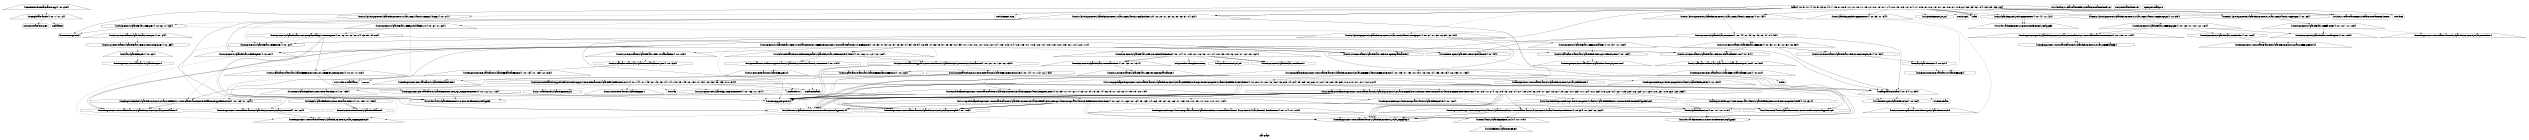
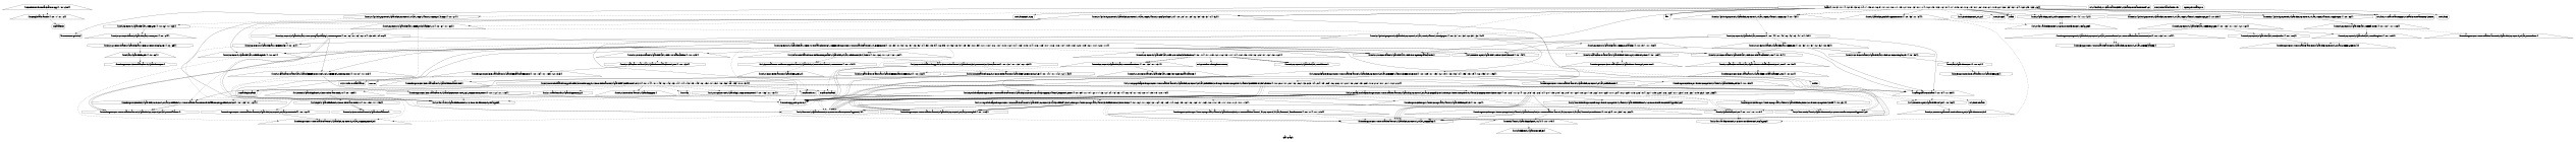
  digraph {
    label="Call Graph"
    node [shape=octagon]
    edge [color=black style=solid tailport=s0]
    n1 [label="{__cxx_global_var_init|{<s0>1|<s1>2}}" shape=trapezium]
-   n2 [label="{_ZNSt8ios_base4InitC1Ev}" shape=Mrecord]
    n3 [label="{__cxa_atexit}" shape=Mrecord]
    n4 [label="{_ZSt4moveIRSt4lessISt4pairIiiEEEONSt16remove_referenceIT_E4typeEOS6_}"]
    n5 [label="{llvm.memset.p0i8.i64}" shape=Mrecord]
    n6 [label="{_ZNK9__gnu_cxx17__normal_iteratorIPSt4pairIiiESt6vectorIS2_SaIS2_EEEplEl|{<s0>176}}"]
    n7 [label="{_ZN9__gnu_cxx17__normal_iteratorIPSt4pairIiiESt6vectorIS2_SaIS2_EEEC2ERKS3_}" shape=trapezium]
    n8 [label="{llvm.memcpy.p0i8.p0i8.i64}" shape=Mrecord]
    n9 [label="{_ZNKSt6vectorISt4pairIiiESaIS1_EE3endEv|{<s0>186}}"]
    n10 [label="{_ZN9__gnu_cxx17__normal_iteratorIPKSt4pairIiiESt6vectorIS2_SaIS2_EEEC2ERKS4_}" shape=trapezium]
    n11 [label="{_ZNSolsEPFRSoS_E}" shape=Mrecord]
    n12 [label="{_ZN9__gnu_cxx5__ops15_Iter_comp_iterISt4lessISt4pairIiiEEEC2ES5_|{<s0>199}}" shape=trapezium]
    n13 [label="{_ZNSt12_Vector_baseISt4pairIiiESaIS1_EE19_M_get_Tp_allocatorEv}"]
    n14 [label="{_GLOBAL__sub_I_marcina_0_0.cpp|{<s0>238}}" shape=trapezium]
    n15 [label="{_ZNSt12_Vector_baseISt4pairIiiESaIS1_EE13_M_deallocateEPS1_m|{<s0>57}}"]
    n16 [label="{_ZNSt16allocator_traitsISaISt4pairIiiEEE10deallocateERS2_PS1_m|{<s0>59}}" shape=trapezium]
    n17 [label="{_ZN9__gnu_cxx13new_allocatorISt4pairIiiEE10deallocateEPS2_m|{<s0>60}}" shape=trapezium]
    n18 [label="{_ZdlPv}" shape=Mrecord]
    n19 [label="{_ZNSt6vectorISt4pairIiiESaIS1_EEC2Ev|{<s0>62|<s1>63}}"]
    n20 [label="{_ZNSt12_Vector_baseISt4pairIiiESaIS1_EEC2Ev|{<s0>64}}" shape=trapezium]
    n21 [label="{__clang_call_terminate|{<s0>54|<s1>55}}" shape=trapezium]
    n22 [label="{_ZNSt12_Vector_baseISt4pairIiiESaIS1_EE12_Vector_implC2Ev|{<s0>65}}"]
    n23 [label="{_ZSt9terminatev}" shape=Mrecord]
    n24 [label="{_ZSt8_DestroyIPSt4pairIiiEEvT_S3_|{<s0>56}}"]
    n25 [label="{_ZNSaISt4pairIiiEEC2Ev|{<s0>66}}" shape=trapezium]
+   n26 [label="{__cxa_begin_catch}" shape=Mrecord]
    n27 [label="{_ZSt9push_heapIN9__gnu_cxx17__normal_iteratorIPSt4pairIiiESt6vectorIS3_SaIS3_EEEESt4lessIS3_EEvT_SB_T0_|{<s0>69|<s1>70|<s2>71|<s3>72|<s4>73|<s5>74|<s6>75|<s7>76|<s8>77|<s9>78|<s10>79}}" shape=trapezium]
    n28 [label="{_ZN9__gnu_cxx5__ops14_Iter_comp_valISt4lessISt4pairIiiEEEC2ES5_|{<s0>160}}" shape=trapezium]
    n29 [label="{_ZNK9__gnu_cxx17__normal_iteratorIPSt4pairIiiESt6vectorIS2_SaIS2_EEEmiEl|{<s0>161}}"]
    n30 [label="{_ZNK9__gnu_cxx17__normal_iteratorIPSt4pairIiiESt6vectorIS2_SaIS2_EEEdeEv}"]
    n31 [label="{_ZSt4moveIRSt4pairIiiEEONSt16remove_referenceIT_E4typeEOS4_}"]
    n32 [label="{_ZN9__gnu_cxxmiIPSt4pairIiiESt6vectorIS2_SaIS2_EEEENS_17__normal_iteratorIT_T0_E15difference_typeERKSA_SD_|{<s0>123|<s1>124}}"]
    n33 [label="{_ZSt11__push_heapIN9__gnu_cxx17__normal_iteratorIPSt4pairIiiESt6vectorIS3_SaIS3_EEEElS3_NS0_5__ops14_Iter_comp_valISt4lessIS3_EEEEvT_T0_SF_T1_RT2_|{<s0>162|<s1>163|<s2>164|<s3>165|<s4>166|<s5>167|<s6>168|<s7>169|<s8>170|<s9>171|<s10>172|<s11>173}}" shape=trapezium]
    n34 [label="{_ZNK9__gnu_cxx17__normal_iteratorIPSt4pairIiiESt6vectorIS2_SaIS2_EEE4baseEv}"]
    n35 [label="{_ZNSt4pairIiiEaSEOS0_|{<s0>177|<s1>178}}"]
    n36 [label="{_ZN9__gnu_cxx5__ops14_Iter_comp_valISt4lessISt4pairIiiEEEclINS_17__normal_iteratorIPS4_St6vectorIS4_SaIS4_EEEES4_EEbT_RT0_|{<s0>174|<s1>175}}" shape=trapezium]
    n37 [label="{_ZSt7forwardIiEOT_RNSt16remove_referenceIS0_E4typeE}"]
    n38 [label="{_ZNKSt4lessISt4pairIiiEEclERKS1_S4_|{<s0>179}}" shape=trapezium]
    n39 [label="{_ZN9__gnu_cxx13new_allocatorISt4pairIiiEE9constructIS2_JS2_EEEvPT_DpOT0_|{<s0>112|<s1>113}}"]
    n40 [label="{_ZSt7forwardISt4pairIiiEEOT_RNSt16remove_referenceIS2_E4typeE}"]
    n41 [label="{__cxa_rethrow}" shape=Mrecord]
    n42 [label="{_ZNKSt12_Vector_baseISt4pairIiiESaIS1_EE19_M_get_Tp_allocatorEv}" shape=trapezium]
    n43 [label="{_ZSt32__make_move_if_noexcept_iteratorISt4pairIiiESt13move_iteratorIPS1_EET0_PT_|{<s0>140}}"]
    n44 [label="{_ZNSt13move_iteratorIPSt4pairIiiEEC2ES2_}" shape=trapezium]
    n45 [label="{_ZNSt13move_iteratorIPSt4pairIiiEEppEv}" shape=trapezium]
    n46 [label="{_ZNSt14priority_queueISt4pairIiiESt6vectorIS1_SaIS1_EESt4lessIS1_EEC2IS4_vEEv|{<s0>27}}"]
    n47 [label="{_ZNSt14priority_queueISt4pairIiiESt6vectorIS1_SaIS1_EESt4lessIS1_EE3popEv|{<s0>37|<s1>38|<s2>39|<s3>40}}" shape=trapezium]
    n48 [label="{_ZNSt6vectorISt4pairIiiESaIS1_EE5beginEv|{<s0>80}}" shape=trapezium]
    n49 [label="{_ZNSt6vectorISt4pairIiiESaIS1_EE3endEv|{<s0>81}}"]
    n50 [label="{_ZSt8pop_heapIN9__gnu_cxx17__normal_iteratorIPSt4pairIiiESt6vectorIS3_SaIS3_EEEESt4lessIS3_EEvT_SB_T0_|{<s0>189|<s1>190|<s2>191|<s3>192|<s4>193|<s5>194|<s6>195|<s7>196}}" shape=trapezium]
    n51 [label="{_ZNSt6vectorISt4pairIiiESaIS1_EE8pop_backEv|{<s0>197|<s1>198}}" shape=trapezium]
    n52 [label="{_ZN9__gnu_cxx17__normal_iteratorIPSt4pairIiiESt6vectorIS2_SaIS2_EEEmmEv}"]
    n53 [label="{_ZSt10__pop_heapIN9__gnu_cxx17__normal_iteratorIPSt4pairIiiESt6vectorIS3_SaIS3_EEEENS0_5__ops15_Iter_comp_iterISt4lessIS3_EEEEvT_SE_SE_RT0_|{<s0>200|<s1>201|<s2>202|<s3>203|<s4>204|<s5>205|<s6>206|<s7>207|<s8>208|<s9>209|<s10>210|<s11>211|<s12>212}}" shape=trapezium]
    n54 [label="{_ZNSt16allocator_traitsISaISt4pairIiiEEE7destroyIS1_EEvRS2_PT_|{<s0>129}}"]
    n55 [label="{_ZSt13__adjust_heapIN9__gnu_cxx17__normal_iteratorIPSt4pairIiiESt6vectorIS3_SaIS3_EEEElS3_NS0_5__ops15_Iter_comp_iterISt4lessIS3_EEEEvT_T0_SF_T1_T2_|{<s0>213|<s1>214|<s2>215|<s3>216|<s4>217|<s5>218|<s6>219|<s7>220|<s8>221|<s9>222|<s10>223|<s11>224|<s12>225|<s13>226|<s14>227|<s15>228|<s16>229|<s17>230|<s18>231|<s19>232|<s20>233}}"]
    n56 [label="{_ZN9__gnu_cxx13new_allocatorISt4pairIiiEE7destroyIS2_EEvPT_}" shape=trapezium]
    n57 [label="{_ZNK9__gnu_cxx17__normal_iteratorIPKSt4pairIiiESt6vectorIS2_SaIS2_EEE4baseEv}"]
    n58 [label="{_ZSt4endlIcSt11char_traitsIcEERSt13basic_ostreamIT_T0_ES6_}" shape=Mrecord]
    n59 [label="{_ZNSt12_Vector_baseISt4pairIiiESaIS1_EED2Ev|{<s0>50|<s1>51|<s2>52|<s3>53}}" shape=trapezium]
    n60 [label="{_ZNSt12_Vector_baseISt4pairIiiESaIS1_EE12_Vector_implD2Ev|{<s0>58}}"]
    n61 [label="{_ZNSaISt4pairIiiEED2Ev|{<s0>61}}"]
    n62 [label="{_ZN9__gnu_cxx13new_allocatorISt4pairIiiEED2Ev}"]
    n63 [label="{_ZN9__gnu_cxx13new_allocatorISt4pairIiiEEC2Ev}"]
    n64 [label="{_ZNKSt6vectorISt4pairIiiESaIS1_EE12_M_check_lenEmPKc|{<s0>114|<s1>115|<s2>116|<s3>117|<s4>118|<s5>119|<s6>120|<s7>121|<s8>122}}" shape=trapezium]
    n65 [label="{_ZNKSt6vectorISt4pairIiiESaIS1_EE8max_sizeEv|{<s0>130|<s1>131}}" shape=trapezium]
    n66 [label="{_ZNKSt6vectorISt4pairIiiESaIS1_EE4sizeEv}"]
    n67 [label="{_ZSt20__throw_length_errorPKc}" shape=Mrecord]
-   n68 [label="{_ZSt3maxImERKT_S2_S2_}"]
    n69 [label="{_ZNSt16allocator_traitsISaISt4pairIiiEEE8max_sizeERKS2_|{<s0>132}}"]
    n70 [label="{_ZNK9__gnu_cxx13new_allocatorISt4pairIiiEE8max_sizeEv}" shape=trapezium]
    n71 [label="{__cxa_end_catch}" shape=Mrecord]
    n72 [label="{_ZSt18uninitialized_copyISt13move_iteratorIPSt4pairIiiEES3_ET0_T_S6_S5_|{<s0>141|<s1>142|<s2>143}}"]
    n73 [label="{_ZNSt20__uninitialized_copyILb0EE13__uninit_copyISt13move_iteratorIPSt4pairIiiEES5_EET0_T_S8_S7_|{<s0>144|<s1>145|<s2>146|<s3>147|<s4>148|<s5>149|<s6>150|<s7>151|<s8>152|<s9>153|<s10>154}}"]
    n74 [label="{llvm.trap}" shape=Mrecord]
    n75 [label="{_ZStneIPSt4pairIiiEEbRKSt13move_iteratorIT_ES7_|{<s0>155}}" shape=trapezium]
    n76 [label="{_ZSt11__addressofISt4pairIiiEEPT_RS2_}"]
    n77 [label="{_ZSt10_ConstructISt4pairIiiEJS1_EEvPT_DpOT0_|{<s0>156|<s1>157}}"]
    n78 [label="{_ZSteqIPSt4pairIiiEEbRKSt13move_iteratorIT_ES7_|{<s0>158|<s1>159}}"]
    n79 [label="{_ZNSt12_Destroy_auxILb1EE9__destroyIPSt4pairIiiEEEvT_S5_}" shape=trapezium]
    n80 [label="{_ZNSt8ios_base4InitD1Ev}" shape=Mrecord]
    n81 [label="{_ZNSt14priority_queueISt4pairIiiESt6vectorIS1_SaIS1_EESt4lessIS1_EE4pushEOS1_|{<s0>28|<s1>29|<s2>30|<s3>31|<s4>32}}" shape=trapezium]
    n82 [label="{_ZNSt6vectorISt4pairIiiESaIS1_EE9push_backEOS1_|{<s0>67|<s1>68}}" shape=trapezium]
    n83 [label="{_ZNSt6vectorISt4pairIiiESaIS1_EE12emplace_backIJS1_EEEvDpOT_|{<s0>82|<s1>83|<s2>84|<s3>85|<s4>86}}"]
    n84 [label="{_ZNSt16allocator_traitsISaISt4pairIiiEEE9constructIS1_JS1_EEEvRS2_PT_DpOT0_|{<s0>87|<s1>88}}" shape=trapezium]
    n85 [label="{_ZNSt6vectorISt4pairIiiESaIS1_EE17_M_realloc_insertIJS1_EEEvN9__gnu_cxx17__normal_iteratorIPS1_S3_EEDpOT_|{<s0>89|<s1>90|<s2>91|<s3>92|<s4>93|<s5>94|<s6>95|<s7>96|<s8>97|<s9>98|<s10>99|<s11>100|<s12>101|<s13>102|<s14>103|<s15>104|<s16>105|<s17>106|<s18>107|<s19>108|<s20>109|<s21>110|<s22>111}}" shape=trapezium]
    n86 [label="{_ZStltIiiEbRKSt4pairIT_T0_ES5_}" shape=trapezium]
+   n87 [label="{abs}" shape=Mrecord]
    n88 [label="{_ZNSt14priority_queueISt4pairIiiESt6vectorIS1_SaIS1_EESt4lessIS1_EED2Ev|{<s0>43}}" shape=trapezium]
    n89 [label="{_ZNSt6vectorISt4pairIiiESaIS1_EED2Ev|{<s0>44|<s1>45|<s2>46|<s3>47|<s4>48}}"]
    n90 [label="{_ZSt8_DestroyIPSt4pairIiiES1_EvT_S3_RSaIT0_E|{<s0>49}}"]
    n91 [label="{_ZN9__gnu_cxx5__ops15_Iter_comp_iterISt4lessISt4pairIiiEEEclINS_17__normal_iteratorIPS4_St6vectorIS4_SaIS4_EEEESD_EEbT_T0_|{<s0>234|<s1>235|<s2>236}}" shape=trapezium]
    n92 [label="{_ZSt4moveIRN9__gnu_cxx5__ops15_Iter_comp_iterISt4lessISt4pairIiiEEEEEONSt16remove_referenceIT_E4typeEOSA_}"]
    n93 [label="{_ZN9__gnu_cxx5__ops14_Iter_comp_valISt4lessISt4pairIiiEEEC2EONS0_15_Iter_comp_iterIS5_EE|{<s0>237}}"]
    n94 [label="{_ZNSt16allocator_traitsISaISt4pairIiiEEE8allocateERS2_m|{<s0>133}}"]
    n95 [label="{_ZN9__gnu_cxx13new_allocatorISt4pairIiiEE8allocateEmPKv|{<s0>134|<s1>135|<s2>136}}" shape=trapezium]
    n96 [label="{_ZSt17__throw_bad_allocv}" shape=Mrecord]
    n97 [label="{_Znwm}" shape=Mrecord]
    n98 [label="{_ZNKSt13move_iteratorIPSt4pairIiiEE4baseEv}"]
    n99 [label="{_ZNSt4pairIiiEC2IRiiLb1EEEOT_OT0_|{<s0>33|<s1>34}}" shape=trapezium]
    n100 [label="{_ZSt7forwardIRiEOT_RNSt16remove_referenceIS1_E4typeE}" shape=trapezium]
    n101 [label="{_ZSt3minIiERKT_S2_S2_}"]
    n102 [label="{_ZNKSt6vectorISt4pairIiiESaIS1_EE5frontEv|{<s0>187|<s1>188}}" shape=trapezium]
    n103 [label="{_ZNKSt6vectorISt4pairIiiESaIS1_EE5beginEv|{<s0>185}}" shape=trapezium]
    n104 [label="{_ZNK9__gnu_cxx17__normal_iteratorIPKSt4pairIiiESt6vectorIS2_SaIS2_EEEdeEv}" shape=trapezium]
    n105 [label="{_ZNSt12_Vector_baseISt4pairIiiESaIS1_EE11_M_allocateEm|{<s0>125}}" shape=trapezium]
    n106 [label="{_ZSt34__uninitialized_move_if_noexcept_aIPSt4pairIiiES2_SaIS1_EET0_T_S5_S4_RT1_|{<s0>126|<s1>127|<s2>128}}" shape=trapezium]
    n107 [label="{_ZSt22__uninitialized_copy_aISt13move_iteratorIPSt4pairIiiEES3_S2_ET0_T_S6_S5_RSaIT1_E|{<s0>137|<s1>138|<s2>139}}"]
    n108 [label="{main|{<s0>3|<s1>4|<s2>5|<s3>6|<s4>7|<s5>8|<s6>9|<s7>10|<s8>11|<s9>12|<s10>13|<s11>14|<s12>15|<s13>16|<s14>17|<s15>18|<s16>19|<s17>20|<s18>21|<s19>22|<s20>23|<s21>24|<s22>25|<s23>26}}"]
    n109 [label="{_ZNSirsERi}" shape=Mrecord]
    n110 [label="{scanf}" shape=Mrecord]
    n111 [label="{_ZNKSt14priority_queueISt4pairIiiESt6vectorIS1_SaIS1_EESt4lessIS1_EE5emptyEv|{<s0>35}}"]
    n112 [label="{_ZNKSt14priority_queueISt4pairIiiESt6vectorIS1_SaIS1_EESt4lessIS1_EE3topEv|{<s0>36}}"]
    n113 [label="{_ZNSt4pairIiiEC2IRiS2_Lb1EEEOT_OT0_|{<s0>41|<s1>42}}"]
    n114 [label="{_ZStlsISt11char_traitsIcEERSt13basic_ostreamIcT_ES5_PKc}" shape=Mrecord]
    n115 [label="{_ZNSolsEi}" shape=Mrecord]
    n116 [label="{_ZNKSt6vectorISt4pairIiiESaIS1_EE5emptyEv|{<s0>180|<s1>181|<s2>182}}" shape=trapezium]
    n117 [label="{_ZN9__gnu_cxxeqIPKSt4pairIiiESt6vectorIS2_SaIS2_EEEEbRKNS_17__normal_iteratorIT_T0_EESD_|{<s0>183|<s1>184}}" shape=trapezium]
    n118 [label="{__gxx_personality_v0}" shape=Mrecord]
-   n1 -> n2
    n1 -> n3 [style=dashed tailport=s1]
    n6 -> n7 [style=dashed]
    n9 -> n10
    n12 -> n4 [style=dashed]
    n14 -> n1 [style=dashed]
    n15 -> n16 [style=dashed]
    n16 -> n17 [style=dashed]
    n17 -> n18
-   n19 -> n5
+   n19 -> n20
    n19 -> n21 [style=dashed tailport=s1]
    n20 -> n22 [style=dashed]
    n21 -> n23 [style=dashed tailport=s1]
    n21 -> n24 [style=dashed]
    n22 -> n25
    n24 -> n79
    n25 -> n63
    n27 -> n4 [style=dashed]
    n27 -> n8 [style=dashed tailport=s5]
    n27 -> n8 [tailport=s6]
    n27 -> n8 [style=dashed tailport=s9]
    n27 -> n28 [tailport=s1]
    n27 -> n29 [tailport=s2]
    n27 -> n30 [style=dashed tailport=s3]
    n27 -> n31 [style=dashed tailport=s4]
    n27 -> n31 [style=dashed tailport=s8]
    n27 -> n32 [style=dashed tailport=s7]
    n27 -> n33 [style=dashed tailport=s10]
    n28 -> n4 [style=dashed]
    n29 -> n7
    n32 -> n34
    n32 -> n34 [style=dashed tailport=s1]
    n33 -> n6
    n33 -> n6 [tailport=s2]
    n33 -> n6 [tailport=s5]
    n33 -> n6 [tailport=s9]
    n33 -> n30 [style=dashed tailport=s3]
    n33 -> n30 [style=dashed tailport=s6]
    n33 -> n30 [style=dashed tailport=s10]
    n33 -> n31 [tailport=s4]
    n33 -> n31 [style=dashed tailport=s8]
    n33 -> n35 [tailport=s7]
    n33 -> n35 [style=dashed tailport=s11]
    n33 -> n36 [style=dashed tailport=s1]
    n35 -> n37
    n35 -> n37 [style=dashed tailport=s1]
    n36 -> n30 [style=dashed]
    n36 -> n38 [tailport=s1]
    n38 -> n86 [style=dashed]
    n39 -> n8 [tailport=s1]
    n39 -> n40 [style=dashed]
    n43 -> n44 [style=dashed]
    n46 -> n19 [style=dashed]
    n47 -> n48 [style=dashed]
    n47 -> n49 [tailport=s1]
    n47 -> n50 [tailport=s2]
    n47 -> n51 [tailport=s3]
    n48 -> n7 [style=dashed]
    n49 -> n7 [style=dashed]
    n50 -> n4 [tailport=s1]
    n50 -> n8 [style=dashed tailport=s4]
    n50 -> n8 [tailport=s5]
    n50 -> n8 [tailport=s6]
    n50 -> n12 [tailport=s2]
    n50 -> n32
    n50 -> n52 [tailport=s3]
    n50 -> n53 [tailport=s7]
    n51 -> n21 [tailport=s1]
    n51 -> n54 [style=dashed]
    n53 -> n8 [style=dashed tailport=s2]
    n53 -> n8 [style=dashed tailport=s7]
    n53 -> n8 [tailport=s10]
    n53 -> n8 [tailport=s11]
    n53 -> n30
    n53 -> n30 [style=dashed tailport=s3]
    n53 -> n30 [tailport=s5]
    n53 -> n31 [tailport=s1]
    n53 -> n31 [tailport=s4]
    n53 -> n31 [style=dashed tailport=s9]
    n53 -> n32 [style=dashed tailport=s8]
    n53 -> n35 [style=dashed tailport=s6]
    n53 -> n55 [tailport=s12]
    n54 -> n56 [style=dashed]
    n55 -> n6
    n55 -> n6 [style=dashed tailport=s1]
    n55 -> n6 [tailport=s3]
    n55 -> n6 [style=dashed tailport=s6]
    n55 -> n6 [style=dashed tailport=s9]
    n55 -> n6 [style=dashed tailport=s12]
    n55 -> n8 [style=dashed tailport=s17]
    n55 -> n8 [tailport=s19]
    n55 -> n30 [tailport=s4]
    n55 -> n30 [tailport=s7]
    n55 -> n30 [tailport=s10]
    n55 -> n30 [style=dashed tailport=s13]
    n55 -> n31 [tailport=s5]
    n55 -> n31 [tailport=s11]
    n55 -> n31 [tailport=s18]
    n55 -> n33 [style=dashed tailport=s20]
    n55 -> n35 [style=dashed tailport=s8]
    n55 -> n35 [style=dashed tailport=s14]
    n55 -> n91 [tailport=s2]
    n55 -> n92 [tailport=s15]
    n55 -> n93 [style=dashed tailport=s16]
    n59 -> n15
    n59 -> n21 [tailport=s3]
    n59 -> n60 [tailport=s1]
    n59 -> n60 [style=dashed tailport=s2]
    n60 -> n61
    n61 -> n62 [style=dashed]
    n64 -> n65
    n64 -> n65 [style=dashed tailport=s7]
    n64 -> n65 [style=dashed tailport=s8]
    n64 -> n66 [style=dashed tailport=s1]
    n64 -> n66 [tailport=s3]
    n64 -> n66 [style=dashed tailport=s4]
    n64 -> n66 [tailport=s6]
    n64 -> n67 [tailport=s2]
-   n64 -> n68 [tailport=s5]
    n65 -> n42
    n65 -> n69 [style=dashed tailport=s1]
    n69 -> n70
    n72 -> n8 [style=dashed]
    n72 -> n8 [tailport=s1]
    n72 -> n73 [tailport=s2]
    n73 -> n21 [tailport=s10]
    n73 -> n24 [style=dashed tailport=s6]
+   n73 -> n26 [tailport=s5]
    n73 -> n41 [style=dashed tailport=s7]
    n73 -> n45 [tailport=s4]
    n73 -> n71 [tailport=s8]
    n73 -> n74 [style=dashed tailport=s9]
    n73 -> n75 [style=dashed]
    n73 -> n76 [style=dashed tailport=s1]
    n73 -> n77 [style=dashed tailport=s3]
    n75 -> n78
    n77 -> n8 [style=dashed tailport=s1]
    n77 -> n40 [style=dashed]
    n78 -> n98
    n78 -> n98 [tailport=s1]
    n81 -> n27 [tailport=s4]
    n81 -> n31
    n81 -> n48 [tailport=s2]
    n81 -> n49 [style=dashed tailport=s3]
    n81 -> n82 [style=dashed tailport=s1]
    n82 -> n31 [style=dashed]
    n82 -> n83 [tailport=s1]
    n83 -> n40 [style=dashed]
    n83 -> n40 [tailport=s3]
    n83 -> n49 [style=dashed tailport=s2]
    n83 -> n84 [tailport=s1]
    n83 -> n85 [tailport=s4]
    n84 -> n39 [tailport=s1]
    n84 -> n40 [style=dashed]
    n85 -> n13 [tailport=s7]
    n85 -> n13 [style=dashed tailport=s10]
    n85 -> n13 [style=dashed tailport=s15]
    n85 -> n13 [style=dashed tailport=s19]
    n85 -> n15 [style=dashed tailport=s17]
    n85 -> n15 [tailport=s21]
    n85 -> n21 [tailport=s22]
+   n85 -> n26 [tailport=s12]
    n85 -> n32 [style=dashed tailport=s2]
    n85 -> n34 [tailport=s6]
    n85 -> n34 [tailport=s9]
    n85 -> n40 [tailport=s4]
    n85 -> n41 [style=dashed tailport=s18]
    n85 -> n48 [tailport=s1]
    n85 -> n54 [style=dashed tailport=s13]
    n85 -> n64 [style=dashed]
    n85 -> n71 [style=dashed tailport=s14]
    n85 -> n84 [tailport=s5]
    n85 -> n90 [style=dashed tailport=s16]
    n85 -> n90 [style=dashed tailport=s20]
    n85 -> n105 [tailport=s3]
    n85 -> n106 [tailport=s8]
    n85 -> n106 [style=dashed tailport=s11]
    n88 -> n89 [style=dashed]
    n89 -> n13
    n89 -> n21 [tailport=s4]
    n89 -> n59 [style=dashed tailport=s2]
    n89 -> n59 [style=dashed tailport=s3]
    n89 -> n90 [tailport=s1]
    n90 -> n24 [style=dashed]
    n91 -> n30
    n91 -> n30 [style=dashed tailport=s1]
    n91 -> n38 [tailport=s2]
    n93 -> n4 [style=dashed]
    n94 -> n95
    n95 -> n70 [style=dashed]
    n95 -> n96 [tailport=s1]
    n95 -> n97 [style=dashed tailport=s2]
    n99 -> n37 [style=dashed tailport=s1]
-   n99 -> n62 [style=dashed]
+   n99 -> n100 [style=dashed]
    n102 -> n103
    n102 -> n104 [style=dashed tailport=s1]
    n103 -> n10 [style=dashed]
    n105 -> n94 [style=dashed]
    n106 -> n43 [style=dashed]
    n106 -> n43 [style=dashed tailport=s1]
    n106 -> n107 [tailport=s2]
    n107 -> n8
    n107 -> n8 [tailport=s1]
    n107 -> n72 [style=dashed tailport=s2]
    n108 -> n5 [tailport=s4]
    n108 -> n8 [tailport=s10]
    n108 -> n11 [tailport=s22]
    n108 -> n46 [style=dashed tailport=s5]
    n108 -> n47 [style=dashed tailport=s11]
    n108 -> n81 [tailport=s7]
    n108 -> n81 [tailport=s17]
+   n108 -> n87 [tailport=s13]
+   n108 -> n87 [tailport=s14]
    n108 -> n88 [style=dashed tailport=s12]
    n108 -> n88 [style=dashed tailport=s23]
    n108 -> n99 [tailport=s6]
    n108 -> n101 [style=dashed tailport=s15]
    n108 -> n109 [style=dashed]
    n108 -> n110 [tailport=s1]
    n108 -> n110 [tailport=s2]
    n108 -> n110 [tailport=s3]
    n108 -> n111 [tailport=s8]
    n108 -> n112 [tailport=s9]
    n108 -> n113 [tailport=s16]
    n108 -> n114 [tailport=s18]
    n108 -> n114 [style=dashed tailport=s20]
    n108 -> n114 [tailport=s21]
    n108 -> n115 [tailport=s19]
    n111 -> n116
    n112 -> n102
    n113 -> n100 [style=dashed]
    n113 -> n100 [tailport=s1]
    n116 -> n9 [tailport=s1]
    n116 -> n103
    n116 -> n117 [tailport=s2]
    n117 -> n57
    n117 -> n57 [style=dashed tailport=s1]
  }
